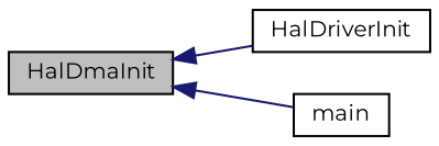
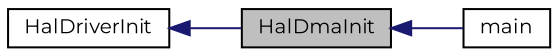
  digraph {
    fontname=Montserrat
    rankdir=LR
    node [color=black fillcolor=white fontname=Montserrat fontsize=10 shape=record style=filled]
    edge [color=midnightblue dir=back fontname=Montserrat fontsize=10 labelfontname=Helvetica labelfontsize=10 style=solid]
    n1 [fillcolor=grey75 fontcolor=black height=0.2 label=HalDmaInit width=0.4]
    n2 [height=0.2 label=HalDriverInit width=0.4]
    n3 [height=0.2 label=main width=0.4]
-   n1 -> n2
+   n2 -> n1
    n1 -> n3
  }
